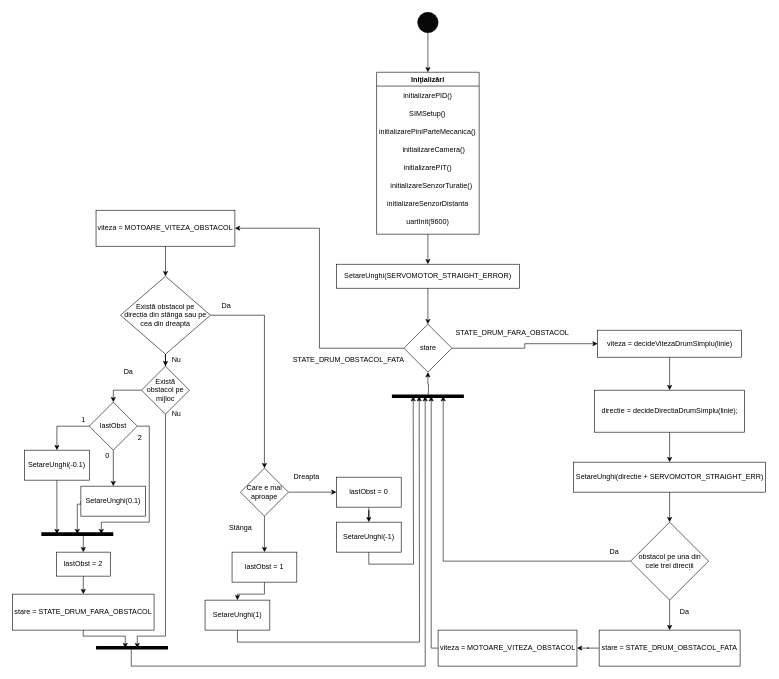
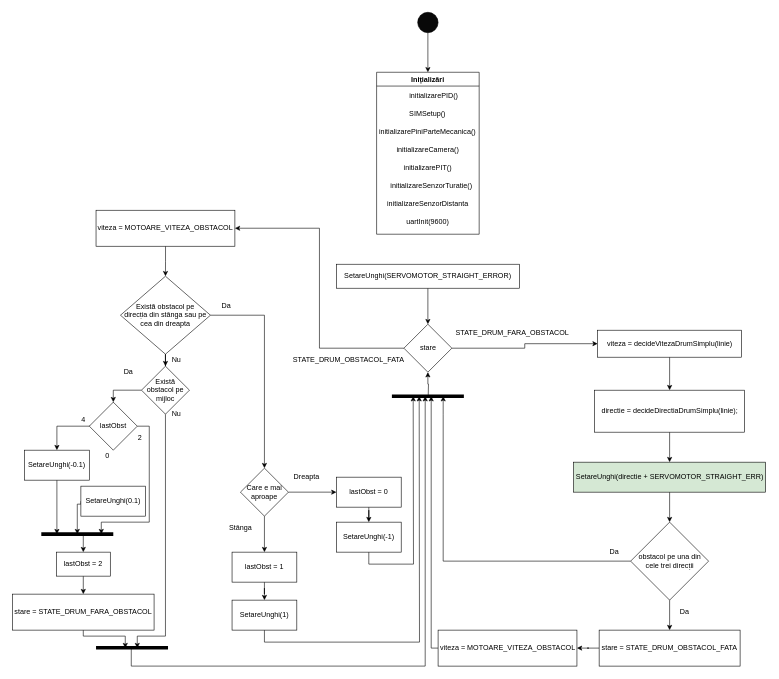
  <mxCell id="0" />
  <mxCell id="1" parent="0" />
  <mxCell id="2" value="" style="ellipse;whiteSpace=wrap;html=1;aspect=fixed;fillColor=#080808;" parent="1" vertex="1"><mxGeometry x="695.5" y="20" width="34" height="34" as="geometry" /></mxCell>
  <mxCell id="3" value="" style="edgeStyle=orthogonalEdgeStyle;rounded=0;orthogonalLoop=1;jettySize=auto;html=1;exitX=0.5;exitY=1;exitDx=0;exitDy=0;entryX=0.5;entryY=0;entryDx=0;entryDy=0;" parent="1" source="2" target="5" edge="1"><mxGeometry relative="1" as="geometry"><mxPoint x="778" y="70" as="targetPoint" /></mxGeometry></mxCell>
- <mxCell id="4" value="" style="edgeStyle=orthogonalEdgeStyle;rounded=0;orthogonalLoop=1;jettySize=auto;html=1;" parent="1" source="5" target="15" edge="1"><mxGeometry relative="1" as="geometry" /></mxCell>
  <mxCell id="5" value="Inițializări" style="swimlane;fillColor=#FFFFFF;" parent="1" vertex="1"><mxGeometry x="627" y="120" width="171" height="270" as="geometry" /></mxCell>
- <mxCell id="6" value="initializarePID()" style="text;html=1;align=center;verticalAlign=middle;resizable=0;points=[];autosize=1;strokeColor=none;" parent="5" vertex="1"><mxGeometry x="35" y="30" width="100" height="20" as="geometry" /></mxCell>
+ <mxCell id="6" value="initializarePID()" style="text;html=1;align=center;verticalAlign=middle;resizable=0;points=[];autosize=1;strokeColor=none;" parent="5" vertex="1"><mxGeometry x="45" y="30" width="100" height="20" as="geometry" /></mxCell>
  <mxCell id="7" value="SIMSetup()" style="text;html=1;strokeColor=none;fillColor=none;align=center;verticalAlign=middle;whiteSpace=wrap;rounded=0;" parent="5" vertex="1"><mxGeometry x="65" y="60" width="40" height="20" as="geometry" /></mxCell>
  <mxCell id="8" value="initializarePiniParteMecanica()" style="text;html=1;strokeColor=none;fillColor=none;align=center;verticalAlign=middle;whiteSpace=wrap;rounded=0;" parent="5" vertex="1"><mxGeometry x="65" y="90" width="40" height="20" as="geometry" /></mxCell>
  <mxCell id="9" value="initializarePIT()" style="text;html=1;align=center;verticalAlign=middle;resizable=0;points=[];autosize=1;strokeColor=none;" parent="5" vertex="1"><mxGeometry x="35" y="150" width="100" height="20" as="geometry" /></mxCell>
  <mxCell id="10" value="initializareSenzorDistanta" style="text;html=1;align=center;verticalAlign=middle;resizable=0;points=[];autosize=1;strokeColor=none;" parent="5" vertex="1"><mxGeometry x="10" y="210" width="150" height="20" as="geometry" /></mxCell>
  <mxCell id="11" value="uartInit(9600)" style="text;html=1;align=center;verticalAlign=middle;resizable=0;points=[];autosize=1;strokeColor=none;" parent="5" vertex="1"><mxGeometry x="40" y="240" width="90" height="20" as="geometry" /></mxCell>
- <mxCell id="12" value="initializareCamera()" style="text;html=1;align=center;verticalAlign=middle;resizable=0;points=[];autosize=1;strokeColor=none;" parent="1" vertex="1"><mxGeometry x="661.75" y="240" width="120" height="20" as="geometry" /></mxCell>
+ <mxCell id="12" value="initializareCamera()" style="text;html=1;align=center;verticalAlign=middle;resizable=0;points=[];autosize=1;strokeColor=none;" parent="1" vertex="1"><mxGeometry x="651.75" y="240" width="120" height="20" as="geometry" /></mxCell>
  <mxCell id="13" value="initializareSenzorTuratie()" style="text;html=1;align=center;verticalAlign=middle;resizable=0;points=[];autosize=1;strokeColor=none;" parent="1" vertex="1"><mxGeometry x="643" y="300" width="150" height="20" as="geometry" /></mxCell>
  <mxCell id="14" value="" style="edgeStyle=orthogonalEdgeStyle;rounded=0;orthogonalLoop=1;jettySize=auto;html=1;" parent="1" source="15" target="19" edge="1"><mxGeometry relative="1" as="geometry" /></mxCell>
  <mxCell id="15" value="SetareUnghi(SERVOMOTOR_STRAIGHT_ERROR)" style="rounded=0;whiteSpace=wrap;html=1;fillColor=#FFFFFF;" parent="1" vertex="1"><mxGeometry x="560" y="440" width="305" height="40" as="geometry" /></mxCell>
  <mxCell id="16" value="" style="edgeStyle=orthogonalEdgeStyle;rounded=0;orthogonalLoop=1;jettySize=auto;html=1;" parent="1" source="19" target="21" edge="1"><mxGeometry relative="1" as="geometry" /></mxCell>
  <mxCell id="17" style="edgeStyle=orthogonalEdgeStyle;rounded=0;orthogonalLoop=1;jettySize=auto;html=1;entryX=1;entryY=0.5;entryDx=0;entryDy=0;" parent="1" source="19" target="38" edge="1"><mxGeometry relative="1" as="geometry"><mxPoint x="418" y="580" as="targetPoint" /></mxGeometry></mxCell>
  <mxCell id="18" style="edgeStyle=orthogonalEdgeStyle;rounded=0;sketch=0;orthogonalLoop=1;jettySize=auto;html=1;shadow=0;startSize=6;strokeWidth=1;entryX=0.5;entryY=1;entryDx=0;entryDy=0;" parent="1" target="19" edge="1"><mxGeometry relative="1" as="geometry"><mxPoint x="738" y="640" as="targetPoint" /><mxPoint x="713" y="660" as="sourcePoint" /></mxGeometry></mxCell>
  <mxCell id="19" value="stare" style="rhombus;whiteSpace=wrap;html=1;fillColor=#FFFFFF;" parent="1" vertex="1"><mxGeometry x="672.5" y="540" width="80" height="80" as="geometry" /></mxCell>
  <mxCell id="20" value="" style="edgeStyle=orthogonalEdgeStyle;rounded=0;orthogonalLoop=1;jettySize=auto;html=1;" parent="1" source="21" target="25" edge="1"><mxGeometry relative="1" as="geometry" /></mxCell>
  <mxCell id="21" value="viteza =&amp;nbsp;decideVitezaDrumSimplu(linie)" style="rounded=0;whiteSpace=wrap;html=1;fillColor=#FFFFFF;" parent="1" vertex="1"><mxGeometry x="995.5" y="550" width="240" height="45" as="geometry" /></mxCell>
  <mxCell id="22" value="STATE_DRUM_FARA_OBSTACOL" style="text;html=1;align=center;verticalAlign=middle;resizable=0;points=[];autosize=1;strokeColor=none;" parent="1" vertex="1"><mxGeometry x="752.5" y="545" width="200" height="20" as="geometry" /></mxCell>
  <mxCell id="23" value="STATE_DRUM_OBSTACOL_FATA" style="text;html=1;align=center;verticalAlign=middle;resizable=0;points=[];autosize=1;strokeColor=none;" parent="1" vertex="1"><mxGeometry x="480" y="590" width="200" height="20" as="geometry" /></mxCell>
  <mxCell id="24" value="" style="edgeStyle=orthogonalEdgeStyle;rounded=0;orthogonalLoop=1;jettySize=auto;html=1;entryX=0.5;entryY=0;entryDx=0;entryDy=0;" parent="1" source="25" edge="1" target="27"><mxGeometry relative="1" as="geometry"><mxPoint x="1128" y="770" as="targetPoint" /></mxGeometry></mxCell>
  <mxCell id="25" value="directie = decideDirectiaDrumSimplu(linie);" style="rounded=0;whiteSpace=wrap;html=1;fillColor=#FFFFFF;" parent="1" vertex="1"><mxGeometry x="990.5" y="650" width="250" height="70" as="geometry" /></mxCell>
  <mxCell id="26" value="" style="edgeStyle=orthogonalEdgeStyle;rounded=0;orthogonalLoop=1;jettySize=auto;html=1;" edge="1" parent="1" source="27" target="30"><mxGeometry relative="1" as="geometry" /></mxCell>
- <mxCell id="27" value="SetareUnghi(directie + SERVOMOTOR_STRAIGHT_ERR)" style="rounded=0;whiteSpace=wrap;html=1;fillColor=#FFFFFF;" parent="1" vertex="1"><mxGeometry x="955.5" y="770" width="320" height="50" as="geometry" /></mxCell>
+ <mxCell id="27" value="SetareUnghi(directie + SERVOMOTOR_STRAIGHT_ERR)" style="rounded=0;whiteSpace=wrap;html=1;fillColor=#d5e8d4;" parent="1" vertex="1"><mxGeometry x="955.5" y="770" width="320" height="50" as="geometry" /></mxCell>
  <mxCell id="28" value="" style="edgeStyle=orthogonalEdgeStyle;rounded=0;orthogonalLoop=1;jettySize=auto;html=1;" parent="1" source="30" target="32" edge="1"><mxGeometry relative="1" as="geometry" /></mxCell>
  <mxCell id="29" style="edgeStyle=orthogonalEdgeStyle;orthogonalLoop=1;jettySize=auto;html=1;rounded=0;" parent="1" source="30" edge="1"><mxGeometry relative="1" as="geometry"><mxPoint x="738" y="660" as="targetPoint" /><Array as="points"><mxPoint x="738" y="935" /><mxPoint x="738" y="690" /></Array></mxGeometry></mxCell>
  <mxCell id="30" value="obstacol pe una din cele trei direcții" style="rhombus;whiteSpace=wrap;html=1;fillColor=#FFFFFF;" parent="1" vertex="1"><mxGeometry x="1050.5" y="870" width="130" height="130" as="geometry" /></mxCell>
  <mxCell id="31" value="" style="edgeStyle=orthogonalEdgeStyle;rounded=0;sketch=0;orthogonalLoop=1;jettySize=auto;html=1;shadow=0;startSize=6;strokeWidth=1;" parent="1" source="32" target="36" edge="1"><mxGeometry relative="1" as="geometry" /></mxCell>
  <mxCell id="32" value="stare =&amp;nbsp;&lt;span&gt;STATE_DRUM_OBSTACOL_FATA&lt;/span&gt;" style="rounded=0;whiteSpace=wrap;html=1;fillColor=#FFFFFF;" parent="1" vertex="1"><mxGeometry x="998" y="1050" width="235" height="60" as="geometry" /></mxCell>
  <mxCell id="33" value="Da" style="text;html=1;align=center;verticalAlign=middle;resizable=0;points=[];autosize=1;strokeColor=none;" parent="1" vertex="1"><mxGeometry x="1125" y="1010" width="30" height="20" as="geometry" /></mxCell>
  <mxCell id="34" value="" style="endArrow=none;html=1;shadow=0;startSize=6;strokeWidth=6;" parent="1" edge="1"><mxGeometry width="50" height="50" relative="1" as="geometry"><mxPoint x="652.5" y="660" as="sourcePoint" /><mxPoint x="772.5" y="660" as="targetPoint" /></mxGeometry></mxCell>
  <mxCell id="35" style="edgeStyle=orthogonalEdgeStyle;rounded=0;sketch=0;orthogonalLoop=1;jettySize=auto;html=1;shadow=0;startSize=6;strokeWidth=1;" parent="1" source="36" edge="1"><mxGeometry relative="1" as="geometry"><mxPoint x="718" y="660" as="targetPoint" /><Array as="points"><mxPoint x="718" y="1080" /><mxPoint x="718" y="660" /></Array></mxGeometry></mxCell>
  <mxCell id="36" value="viteza =&amp;nbsp;MOTOARE_VITEZA_OBSTACOL" style="rounded=0;whiteSpace=wrap;html=1;fillColor=#FFFFFF;" parent="1" vertex="1"><mxGeometry x="729.5" y="1050" width="231.5" height="60" as="geometry" /></mxCell>
  <mxCell id="37" value="" style="edgeStyle=orthogonalEdgeStyle;rounded=0;sketch=0;orthogonalLoop=1;jettySize=auto;html=1;shadow=0;startSize=6;strokeWidth=1;" parent="1" source="38" target="41" edge="1"><mxGeometry relative="1" as="geometry" /></mxCell>
  <mxCell id="38" value="viteza =&amp;nbsp;MOTOARE_VITEZA_OBSTACOL" style="rounded=0;whiteSpace=wrap;html=1;fillColor=#FFFFFF;" parent="1" vertex="1"><mxGeometry x="159.25" y="350" width="231.5" height="60" as="geometry" /></mxCell>
  <mxCell id="39" style="edgeStyle=orthogonalEdgeStyle;rounded=0;sketch=0;orthogonalLoop=1;jettySize=auto;html=1;entryX=0.5;entryY=0;entryDx=0;entryDy=0;shadow=0;startSize=6;strokeWidth=1;" parent="1" source="41" target="44" edge="1"><mxGeometry relative="1" as="geometry" /></mxCell>
  <mxCell id="40" style="edgeStyle=orthogonalEdgeStyle;rounded=0;sketch=0;orthogonalLoop=1;jettySize=auto;html=1;shadow=0;startSize=6;strokeWidth=1;entryX=0.5;entryY=0;entryDx=0;entryDy=0;" parent="1" source="41" target="58" edge="1"><mxGeometry relative="1" as="geometry"><mxPoint x="30" y="800" as="targetPoint" /></mxGeometry></mxCell>
  <mxCell id="41" value="Există obstacol pe &lt;br&gt;direcția din stânga sau pe cea din dreapta" style="rhombus;whiteSpace=wrap;html=1;fillColor=#FFFFFF;" parent="1" vertex="1"><mxGeometry x="200" y="460" width="150" height="130" as="geometry" /></mxCell>
  <mxCell id="42" style="edgeStyle=orthogonalEdgeStyle;rounded=0;sketch=0;orthogonalLoop=1;jettySize=auto;html=1;entryX=0;entryY=0.5;entryDx=0;entryDy=0;shadow=0;startSize=6;strokeWidth=1;" parent="1" source="44" target="46" edge="1"><mxGeometry relative="1" as="geometry" /></mxCell>
  <mxCell id="43" value="" style="edgeStyle=orthogonalEdgeStyle;rounded=0;sketch=0;orthogonalLoop=1;jettySize=auto;html=1;shadow=0;startSize=6;strokeWidth=1;" parent="1" source="44" target="48" edge="1"><mxGeometry relative="1" as="geometry" /></mxCell>
  <mxCell id="44" value="Care e mai aproape" style="rhombus;whiteSpace=wrap;html=1;fillColor=#FFFFFF;" parent="1" vertex="1"><mxGeometry x="400" y="780" width="80" height="80" as="geometry" /></mxCell>
  <mxCell id="45" value="" style="edgeStyle=orthogonalEdgeStyle;rounded=0;sketch=0;orthogonalLoop=1;jettySize=auto;html=1;shadow=0;startSize=6;strokeWidth=1;" parent="1" source="46" target="50" edge="1"><mxGeometry relative="1" as="geometry" /></mxCell>
  <mxCell id="46" value="lastObst = 0" style="rounded=0;whiteSpace=wrap;html=1;fillColor=#FFFFFF;" parent="1" vertex="1"><mxGeometry x="560" y="795" width="108" height="50" as="geometry" /></mxCell>
  <mxCell id="47" value="" style="edgeStyle=orthogonalEdgeStyle;rounded=0;sketch=0;orthogonalLoop=1;jettySize=auto;html=1;shadow=0;startSize=6;strokeWidth=1;" parent="1" source="48" target="52" edge="1"><mxGeometry relative="1" as="geometry" /></mxCell>
  <mxCell id="48" value="lastObst = 1" style="rounded=0;whiteSpace=wrap;html=1;fillColor=#FFFFFF;" parent="1" vertex="1"><mxGeometry x="386" y="920" width="108" height="50" as="geometry" /></mxCell>
  <mxCell id="49" style="edgeStyle=orthogonalEdgeStyle;rounded=0;sketch=0;orthogonalLoop=1;jettySize=auto;html=1;shadow=0;startSize=6;strokeWidth=1;exitX=0.5;exitY=1;exitDx=0;exitDy=0;" parent="1" source="50" edge="1"><mxGeometry relative="1" as="geometry"><mxPoint x="688" y="660" as="targetPoint" /></mxGeometry></mxCell>
  <mxCell id="50" value="SetareUnghi(-1)" style="rounded=0;whiteSpace=wrap;html=1;fillColor=#FFFFFF;" parent="1" vertex="1"><mxGeometry x="560" y="870" width="108" height="50" as="geometry" /></mxCell>
  <mxCell id="51" style="edgeStyle=orthogonalEdgeStyle;rounded=0;sketch=0;orthogonalLoop=1;jettySize=auto;html=1;shadow=0;startSize=6;strokeWidth=1;exitX=0.5;exitY=1;exitDx=0;exitDy=0;" parent="1" source="52" edge="1"><mxGeometry relative="1" as="geometry"><mxPoint x="698" y="660" as="targetPoint" /></mxGeometry></mxCell>
- <mxCell id="52" value="SetareUnghi(1)" style="rounded=0;whiteSpace=wrap;html=1;fillColor=#FFFFFF;" parent="1" vertex="1"><mxGeometry x="341" y="1000" width="108" height="50" as="geometry" /></mxCell>
+ <mxCell id="52" value="SetareUnghi(1)" style="rounded=0;whiteSpace=wrap;html=1;fillColor=#FFFFFF;" parent="1" vertex="1"><mxGeometry x="386" y="1000" width="108" height="50" as="geometry" /></mxCell>
  <mxCell id="53" value="Dreapta&lt;br&gt;" style="text;html=1;align=center;verticalAlign=middle;resizable=0;points=[];autosize=1;strokeColor=none;" parent="1" vertex="1"><mxGeometry x="480" y="785" width="60" height="20" as="geometry" /></mxCell>
  <mxCell id="54" value="Stânga" style="text;html=1;align=center;verticalAlign=middle;resizable=0;points=[];autosize=1;strokeColor=none;" parent="1" vertex="1"><mxGeometry x="375" y="870" width="50" height="20" as="geometry" /></mxCell>
  <mxCell id="55" value="Da" style="text;html=1;align=center;verticalAlign=middle;resizable=0;points=[];autosize=1;strokeColor=none;" parent="1" vertex="1"><mxGeometry x="360.75" y="500" width="30" height="20" as="geometry" /></mxCell>
  <mxCell id="56" style="edgeStyle=orthogonalEdgeStyle;rounded=0;sketch=0;orthogonalLoop=1;jettySize=auto;html=1;shadow=0;startSize=6;strokeWidth=1;" parent="1" source="58" edge="1"><mxGeometry relative="1" as="geometry"><mxPoint x="228" y="1080" as="targetPoint" /><Array as="points"><mxPoint x="275" y="1060" /><mxPoint x="228" y="1060" /></Array></mxGeometry></mxCell>
  <mxCell id="57" style="edgeStyle=orthogonalEdgeStyle;rounded=0;sketch=0;orthogonalLoop=1;jettySize=auto;html=1;shadow=0;startSize=6;strokeWidth=1;entryX=0.5;entryY=0;entryDx=0;entryDy=0;" parent="1" source="58" target="66" edge="1"><mxGeometry relative="1" as="geometry"><mxPoint x="160" y="650" as="targetPoint" /></mxGeometry></mxCell>
  <mxCell id="58" value="Există obstacol pe mijloc" style="rhombus;whiteSpace=wrap;html=1;fillColor=#FFFFFF;" parent="1" vertex="1"><mxGeometry x="235" y="610" width="80" height="80" as="geometry" /></mxCell>
  <mxCell id="59" value="Nu" style="text;html=1;align=center;verticalAlign=middle;resizable=0;points=[];autosize=1;strokeColor=none;" parent="1" vertex="1"><mxGeometry x="278" y="590" width="30" height="20" as="geometry" /></mxCell>
  <mxCell id="60" value="" style="endArrow=none;html=1;shadow=0;startSize=6;strokeWidth=6;" parent="1" edge="1"><mxGeometry width="50" height="50" relative="1" as="geometry"><mxPoint x="159.25" y="1079.5" as="sourcePoint" /><mxPoint x="279.25" y="1079.5" as="targetPoint" /></mxGeometry></mxCell>
  <mxCell id="61" value="Da" style="text;html=1;align=center;verticalAlign=middle;resizable=0;points=[];autosize=1;strokeColor=none;" parent="1" vertex="1"><mxGeometry x="198" y="610" width="30" height="20" as="geometry" /></mxCell>
  <mxCell id="62" value="" style="endArrow=classic;html=1;shadow=0;startSize=6;strokeWidth=1;rounded=0;" parent="1" edge="1"><mxGeometry width="50" height="50" relative="1" as="geometry"><mxPoint x="218" y="1080" as="sourcePoint" /><mxPoint x="708" y="660" as="targetPoint" /><Array as="points"><mxPoint x="218" y="1110" /><mxPoint x="708" y="1110" /></Array></mxGeometry></mxCell>
  <mxCell id="63" style="edgeStyle=orthogonalEdgeStyle;rounded=0;sketch=0;orthogonalLoop=1;jettySize=auto;html=1;entryX=0.5;entryY=0;entryDx=0;entryDy=0;shadow=0;startSize=6;strokeWidth=1;exitX=0.5;exitY=0;exitDx=0;exitDy=0;" parent="1" source="66" target="75" edge="1"><mxGeometry relative="1" as="geometry"><Array as="points"><mxPoint x="188" y="710" /><mxPoint x="94" y="710" /></Array></mxGeometry></mxCell>
- <mxCell id="64" style="edgeStyle=orthogonalEdgeStyle;rounded=0;sketch=0;orthogonalLoop=1;jettySize=auto;html=1;shadow=0;startSize=6;strokeWidth=1;" parent="1" source="66" target="77" edge="1"><mxGeometry relative="1" as="geometry" /></mxCell>
  <mxCell id="65" style="edgeStyle=orthogonalEdgeStyle;rounded=0;orthogonalLoop=1;jettySize=auto;html=1;" edge="1" parent="1" source="66"><mxGeometry relative="1" as="geometry"><mxPoint x="168" y="890" as="targetPoint" /><Array as="points"><mxPoint x="248" y="710" /><mxPoint x="248" y="870" /><mxPoint x="168" y="870" /></Array></mxGeometry></mxCell>
  <mxCell id="66" value="lastObst" style="rhombus;whiteSpace=wrap;html=1;fillColor=#FFFFFF;" parent="1" vertex="1"><mxGeometry x="148" y="670" width="80" height="80" as="geometry" /></mxCell>
  <mxCell id="67" style="edgeStyle=orthogonalEdgeStyle;rounded=0;sketch=0;orthogonalLoop=1;jettySize=auto;html=1;shadow=0;startSize=6;strokeWidth=1;entryX=0.5;entryY=0;entryDx=0;entryDy=0;" parent="1" source="69" target="71" edge="1"><mxGeometry relative="1" as="geometry"><mxPoint x="3" y="1000" as="targetPoint" /><Array as="points"><mxPoint x="110" y="960" /><mxPoint x="110" y="960" /></Array></mxGeometry></mxCell>
  <mxCell id="68" style="edgeStyle=orthogonalEdgeStyle;rounded=0;orthogonalLoop=1;jettySize=auto;html=1;entryX=0.5;entryY=0;entryDx=0;entryDy=0;" edge="1" parent="1" target="69"><mxGeometry relative="1" as="geometry"><mxPoint x="73" y="890" as="targetPoint" /><mxPoint x="138" y="890" as="sourcePoint" /><Array as="points"><mxPoint x="138" y="910" /><mxPoint x="138" y="910" /></Array></mxGeometry></mxCell>
  <mxCell id="69" value="lastObst = 2" style="rounded=0;whiteSpace=wrap;html=1;fillColor=#FFFFFF;" parent="1" vertex="1"><mxGeometry x="93" y="920" width="90" height="40" as="geometry" /></mxCell>
  <mxCell id="70" style="edgeStyle=orthogonalEdgeStyle;rounded=0;sketch=0;orthogonalLoop=1;jettySize=auto;html=1;shadow=0;startSize=6;strokeWidth=1;exitX=0.5;exitY=1;exitDx=0;exitDy=0;" parent="1" source="71" edge="1"><mxGeometry relative="1" as="geometry"><mxPoint x="208" y="1080" as="targetPoint" /><Array as="points"><mxPoint x="138" y="1060" /><mxPoint x="208" y="1060" /></Array></mxGeometry></mxCell>
  <mxCell id="71" value="stare = STATE_DRUM_FARA_OBSTACOL" style="rounded=0;whiteSpace=wrap;html=1;fillColor=#FFFFFF;" parent="1" vertex="1"><mxGeometry x="20" y="990" width="236" height="60" as="geometry" /></mxCell>
  <mxCell id="72" value="" style="endArrow=none;html=1;shadow=0;startSize=6;strokeWidth=6;" parent="1" edge="1"><mxGeometry width="50" height="50" relative="1" as="geometry"><mxPoint x="68" y="890" as="sourcePoint" /><mxPoint x="188" y="890" as="targetPoint" /></mxGeometry></mxCell>
  <mxCell id="73" value="2" style="text;html=1;align=center;verticalAlign=middle;resizable=0;points=[];autosize=1;strokeColor=none;" parent="1" vertex="1"><mxGeometry x="222" y="720" width="20" height="20" as="geometry" /></mxCell>
  <mxCell id="74" style="edgeStyle=orthogonalEdgeStyle;rounded=0;sketch=0;orthogonalLoop=1;jettySize=auto;html=1;shadow=0;startSize=6;strokeWidth=1;exitX=0.5;exitY=1;exitDx=0;exitDy=0;" parent="1" source="75" edge="1"><mxGeometry relative="1" as="geometry"><mxPoint x="94" y="890" as="targetPoint" /><Array as="points"><mxPoint x="94" y="890" /></Array></mxGeometry></mxCell>
  <mxCell id="75" value="SetareUnghi(-0.1)" style="rounded=0;whiteSpace=wrap;html=1;fillColor=#FFFFFF;" parent="1" vertex="1"><mxGeometry x="40" y="750" width="108" height="50" as="geometry" /></mxCell>
  <mxCell id="76" style="edgeStyle=orthogonalEdgeStyle;rounded=0;sketch=0;orthogonalLoop=1;jettySize=auto;html=1;shadow=0;startSize=6;strokeWidth=1;exitX=0;exitY=0.5;exitDx=0;exitDy=0;" parent="1" source="77" edge="1"><mxGeometry relative="1" as="geometry"><mxPoint x="128" y="890" as="targetPoint" /><Array as="points"><mxPoint x="134" y="840" /><mxPoint x="128" y="840" /><mxPoint x="128" y="890" /></Array></mxGeometry></mxCell>
  <mxCell id="77" value="SetareUnghi(0.1)" style="rounded=0;whiteSpace=wrap;html=1;fillColor=#FFFFFF;" parent="1" vertex="1"><mxGeometry x="134" y="810" width="108" height="50" as="geometry" /></mxCell>
  <mxCell id="78" value="0" style="text;html=1;align=center;verticalAlign=middle;resizable=0;points=[];autosize=1;strokeColor=none;" parent="1" vertex="1"><mxGeometry x="168" y="750" width="20" height="20" as="geometry" /></mxCell>
- <mxCell id="79" value="1" style="text;html=1;align=center;verticalAlign=middle;resizable=0;points=[];autosize=1;strokeColor=none;" parent="1" vertex="1"><mxGeometry x="128" y="690" width="20" height="20" as="geometry" /></mxCell>
+ <mxCell id="79" value="4" style="text;html=1;align=center;verticalAlign=middle;resizable=0;points=[];autosize=1;strokeColor=none;" parent="1" vertex="1"><mxGeometry x="128" y="690" width="20" height="20" as="geometry" /></mxCell>
  <mxCell id="80" value="Nu" style="text;html=1;align=center;verticalAlign=middle;resizable=0;points=[];autosize=1;strokeColor=none;" parent="1" vertex="1"><mxGeometry x="278" y="680" width="30" height="20" as="geometry" /></mxCell>
  <mxCell id="81" value="Da" style="text;html=1;align=center;verticalAlign=middle;resizable=0;points=[];autosize=1;strokeColor=none;" vertex="1" parent="1"><mxGeometry x="1008" y="910" width="30" height="20" as="geometry" /></mxCell>
